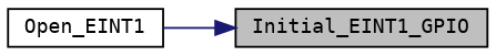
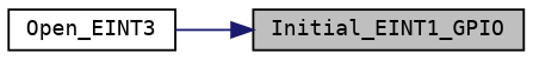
  digraph {
    rankdir=RL
    fontname="DejaVu Sans Mono"
    node [color=black fontname="DejaVu Sans Mono" fontsize=10 shape=record style=filled]
    n1 [fillcolor=grey75 fontcolor=black height=0.2 label=Initial_EINT1_GPIO width=0.4]
-   n2 [fillcolor=white height=0.2 label=Open_EINT1 width=0.4]
+   n2 [fillcolor=white height=0.2 label=Open_EINT3 width=0.4]
    n1 -> n2 [color=midnightblue dir=back fontname="DejaVu Sans Mono" fontsize=10 labelfontname=Helvetica labelfontsize=10 style=solid]
  }
